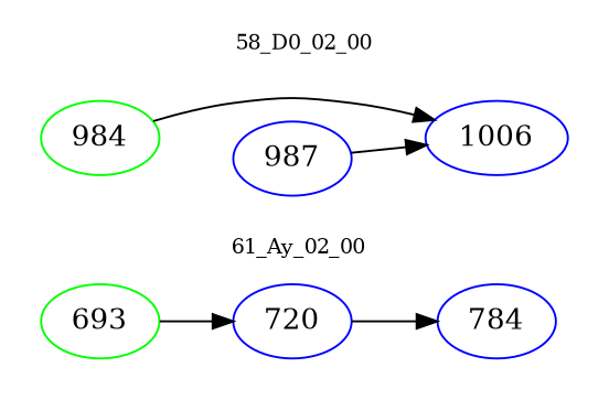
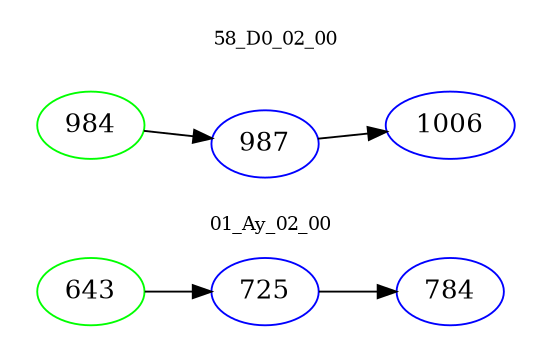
  digraph {
    rankdir=LR
    node [color=blue]
    edge [color=black]
-   n1 [color=green label=693]
-   n2 [label=720]
+   n1 [color=green label=643]
+   n2 [label=725]
    n3 [label=784]
    n4 [color=green label=984]
    n5 [label=987]
    n6 [label=1006]
    subgraph cluster_1 {
      color=white
      fontsize=10
-     label="61_Ay_02_00"
+     label="01_Ay_02_00"
      n1
      n2
      n3
    }
    subgraph cluster_2 {
      color=white
      fontsize=10
      label="58_D0_02_00"
      n4
      n5
      n6
    }
    n1 -> n2
    n2 -> n3
-   n4 -> n6
+   n4 -> n5
    n5 -> n6
  }
